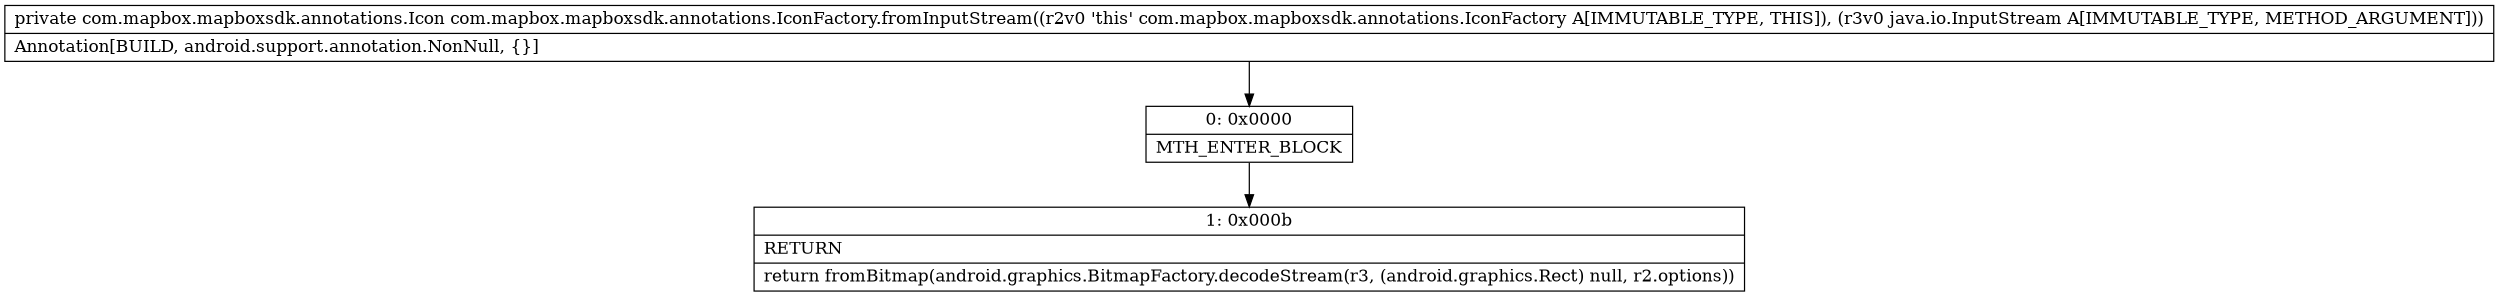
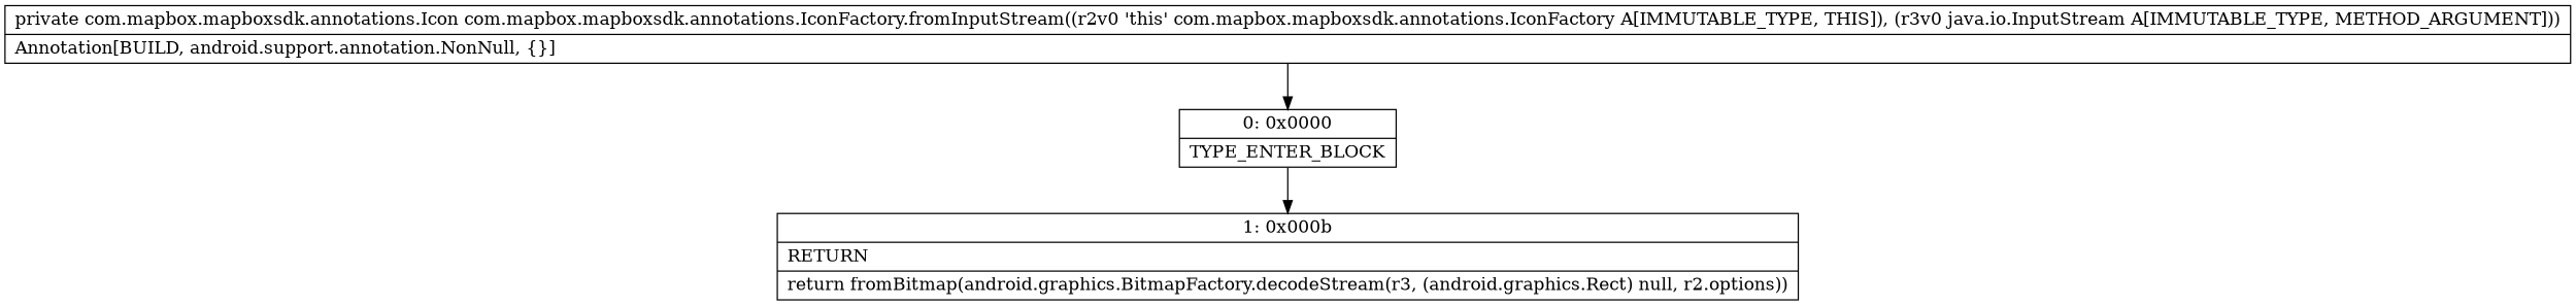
  digraph {
    node [shape=record]
-   n1 [label="{0\:\ 0x0000|MTH_ENTER_BLOCK\l}"]
+   n1 [label="{0\:\ 0x0000|TYPE_ENTER_BLOCK\l}"]
    n2 [label="{1\:\ 0x000b|RETURN\l|return fromBitmap(android.graphics.BitmapFactory.decodeStream(r3, (android.graphics.Rect) null, r2.options))\l}"]
    n3 [label="{private com.mapbox.mapboxsdk.annotations.Icon com.mapbox.mapboxsdk.annotations.IconFactory.fromInputStream((r2v0 'this' com.mapbox.mapboxsdk.annotations.IconFactory A[IMMUTABLE_TYPE, THIS]), (r3v0 java.io.InputStream A[IMMUTABLE_TYPE, METHOD_ARGUMENT]))  | Annotation[BUILD, android.support.annotation.NonNull, \{\}]\l}"]
    n1 -> n2
    n3 -> n1
  }
